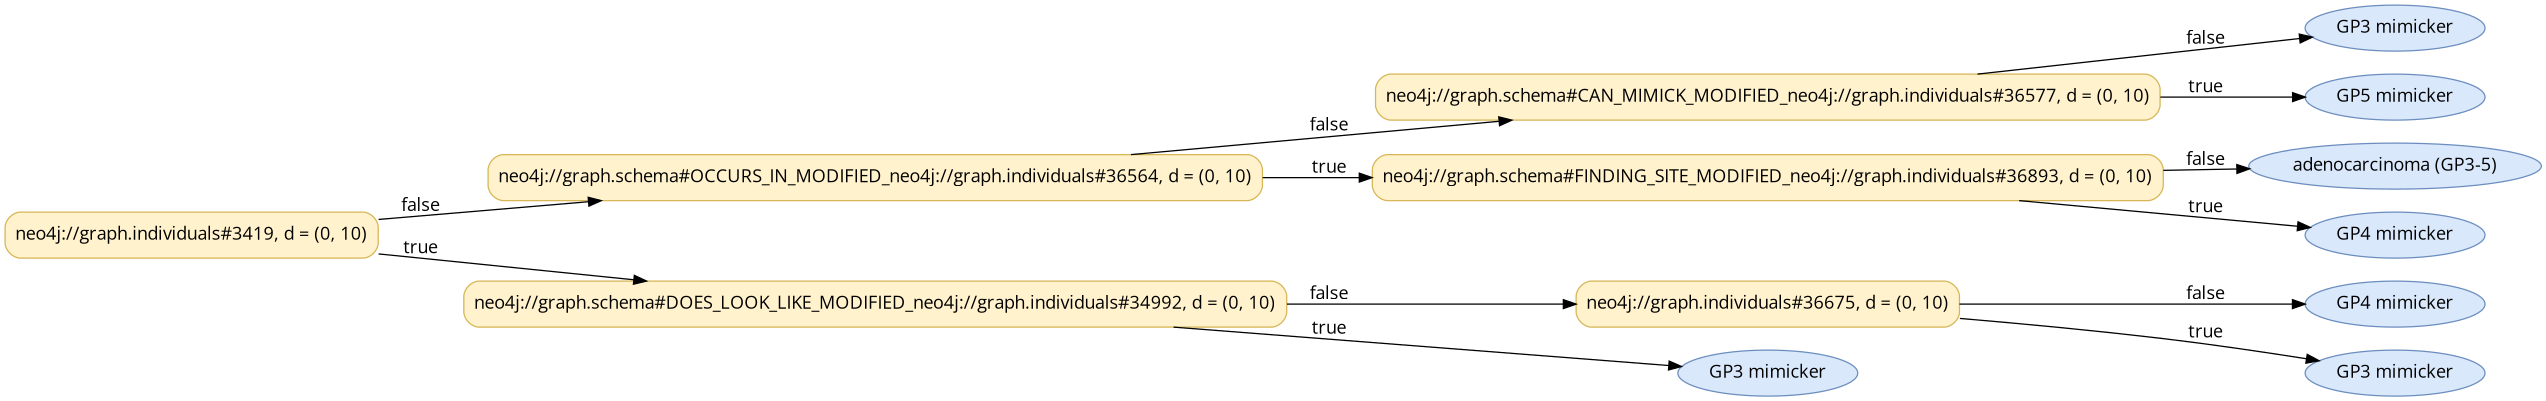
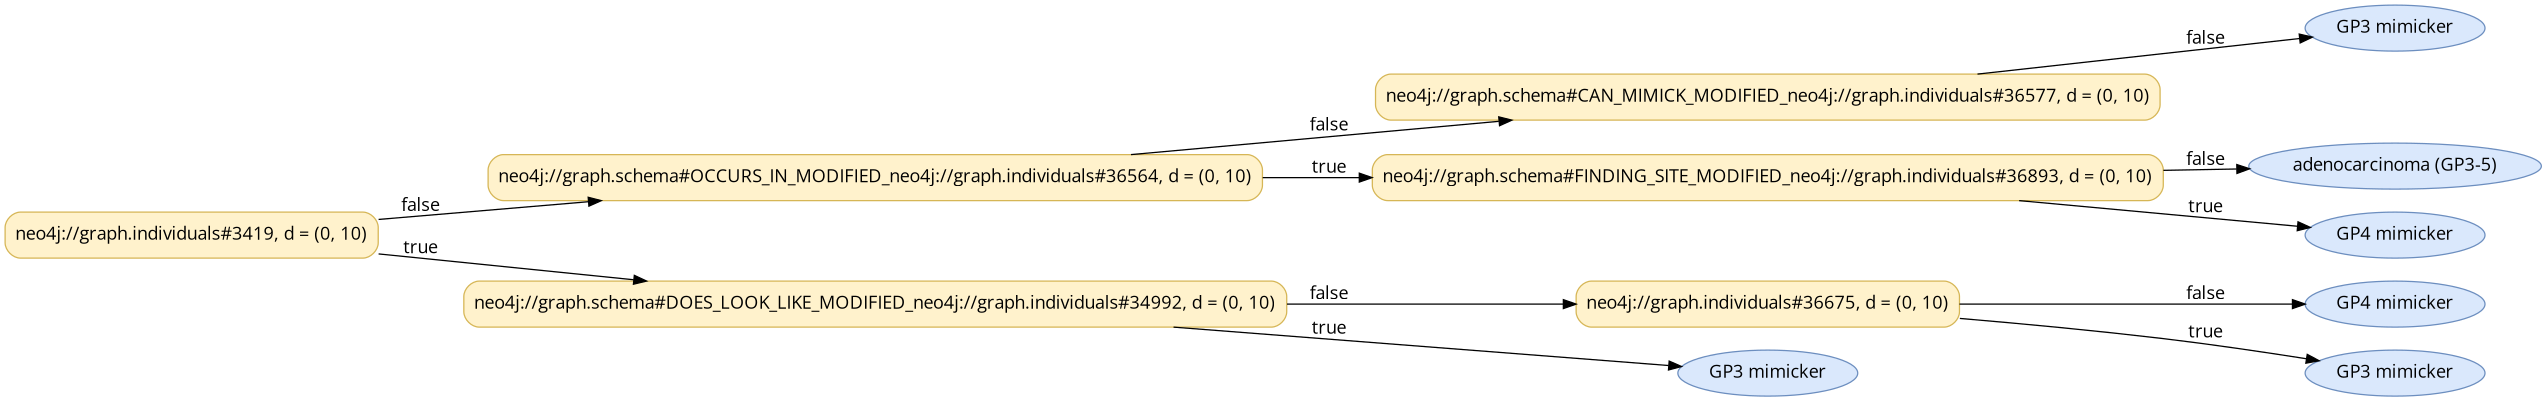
  digraph {
    fontname="Open Sans"
    rankdir=LR
    node [color="#6C8EBF" fillcolor="#DAE8FC" fontname="Open Sans" shape=ellipse style="rounded,filled"]
    edge [fontname="Open Sans"]
    n1 [color="#D6B656" fillcolor="#FFF2CC" label="neo4j://graph.individuals#3419, d = (0, 10)" shape=box]
    n2 [color="#D6B656" fillcolor="#FFF2CC" label="neo4j://graph.schema#OCCURS_IN_MODIFIED_neo4j://graph.individuals#36564, d = (0, 10)" shape=box]
    n3 [color="#D6B656" fillcolor="#FFF2CC" label="neo4j://graph.schema#DOES_LOOK_LIKE_MODIFIED_neo4j://graph.individuals#34992, d = (0, 10)" shape=box]
    n4 [color="#D6B656" fillcolor="#FFF2CC" label="neo4j://graph.schema#CAN_MIMICK_MODIFIED_neo4j://graph.individuals#36577, d = (0, 10)" shape=box]
    n5 [color="#D6B656" fillcolor="#FFF2CC" label="neo4j://graph.schema#FINDING_SITE_MODIFIED_neo4j://graph.individuals#36893, d = (0, 10)" shape=box]
    n6 [color="#D6B656" fillcolor="#FFF2CC" label="neo4j://graph.individuals#36675, d = (0, 10)" shape=box]
    n7 [label="GP3 mimicker"]
    n8 [label="GP3 mimicker"]
-   n9 [label="GP5 mimicker"]
    n10 [label="adenocarcinoma (GP3-5)"]
    n11 [label="GP4 mimicker"]
    n12 [label="GP4 mimicker"]
    n13 [label="GP3 mimicker"]
    n1 -> n2 [label=false]
    n1 -> n3 [label=true]
    n2 -> n4 [label=false]
    n2 -> n5 [label=true]
    n3 -> n6 [label=false]
    n3 -> n7 [label=true]
    n4 -> n8 [label=false]
-   n4 -> n9 [label=true]
    n5 -> n10 [label=false]
    n5 -> n11 [label=true]
    n6 -> n12 [label=false]
    n6 -> n13 [label=true]
  }
